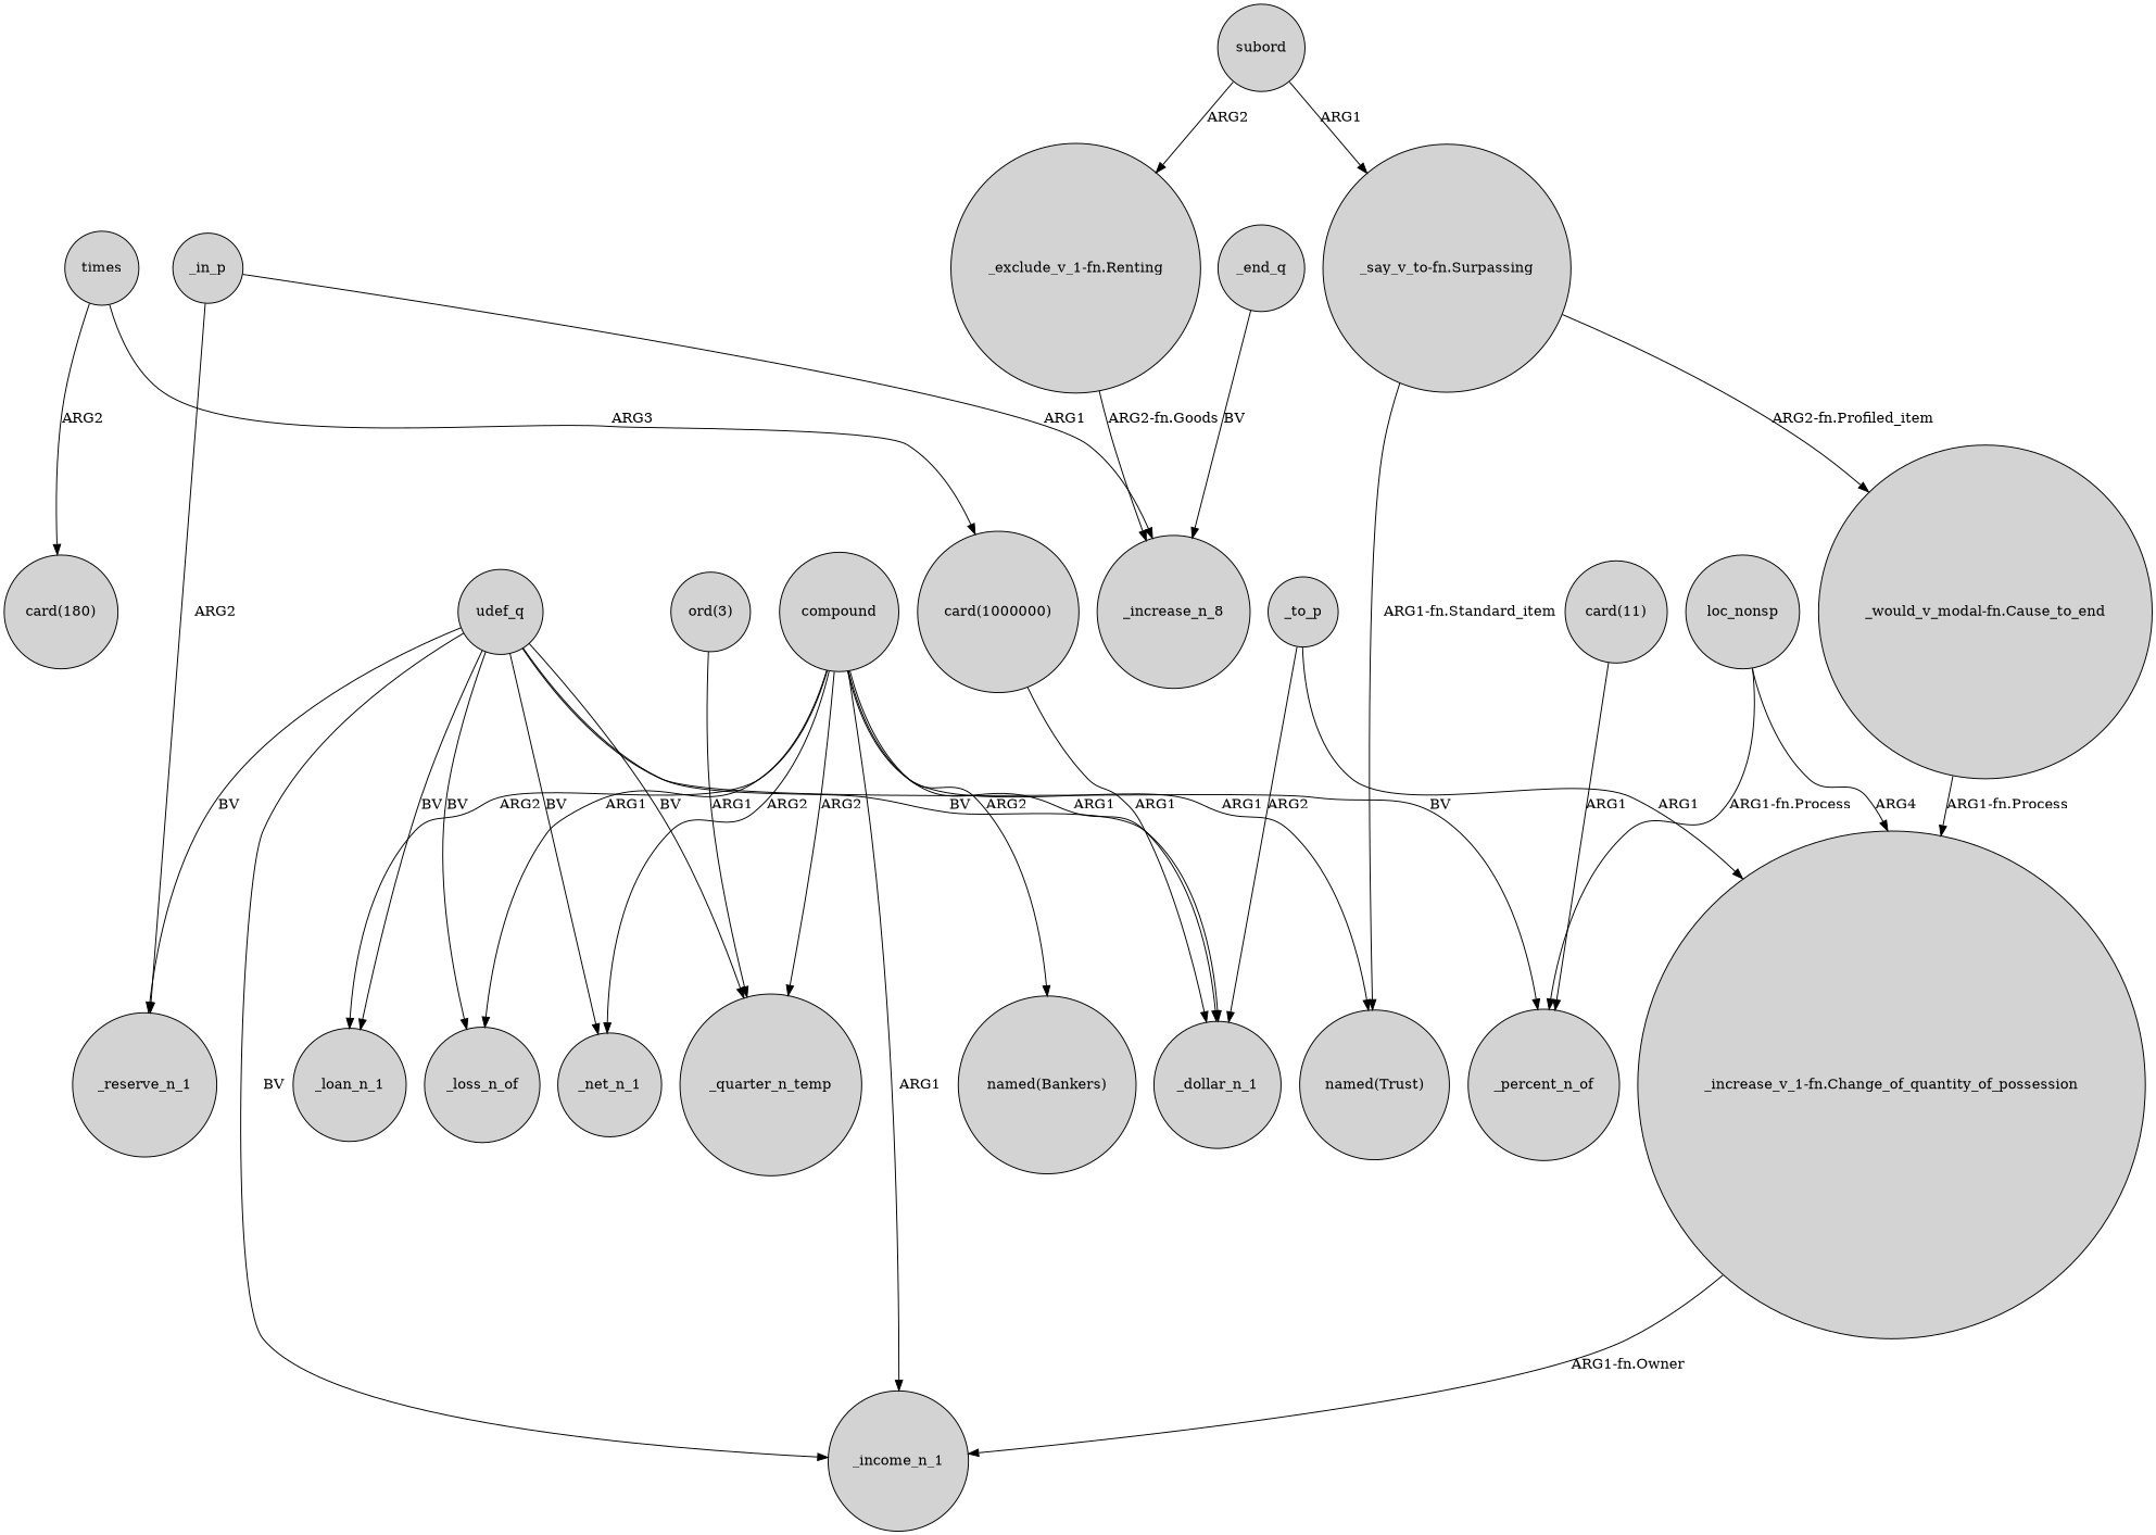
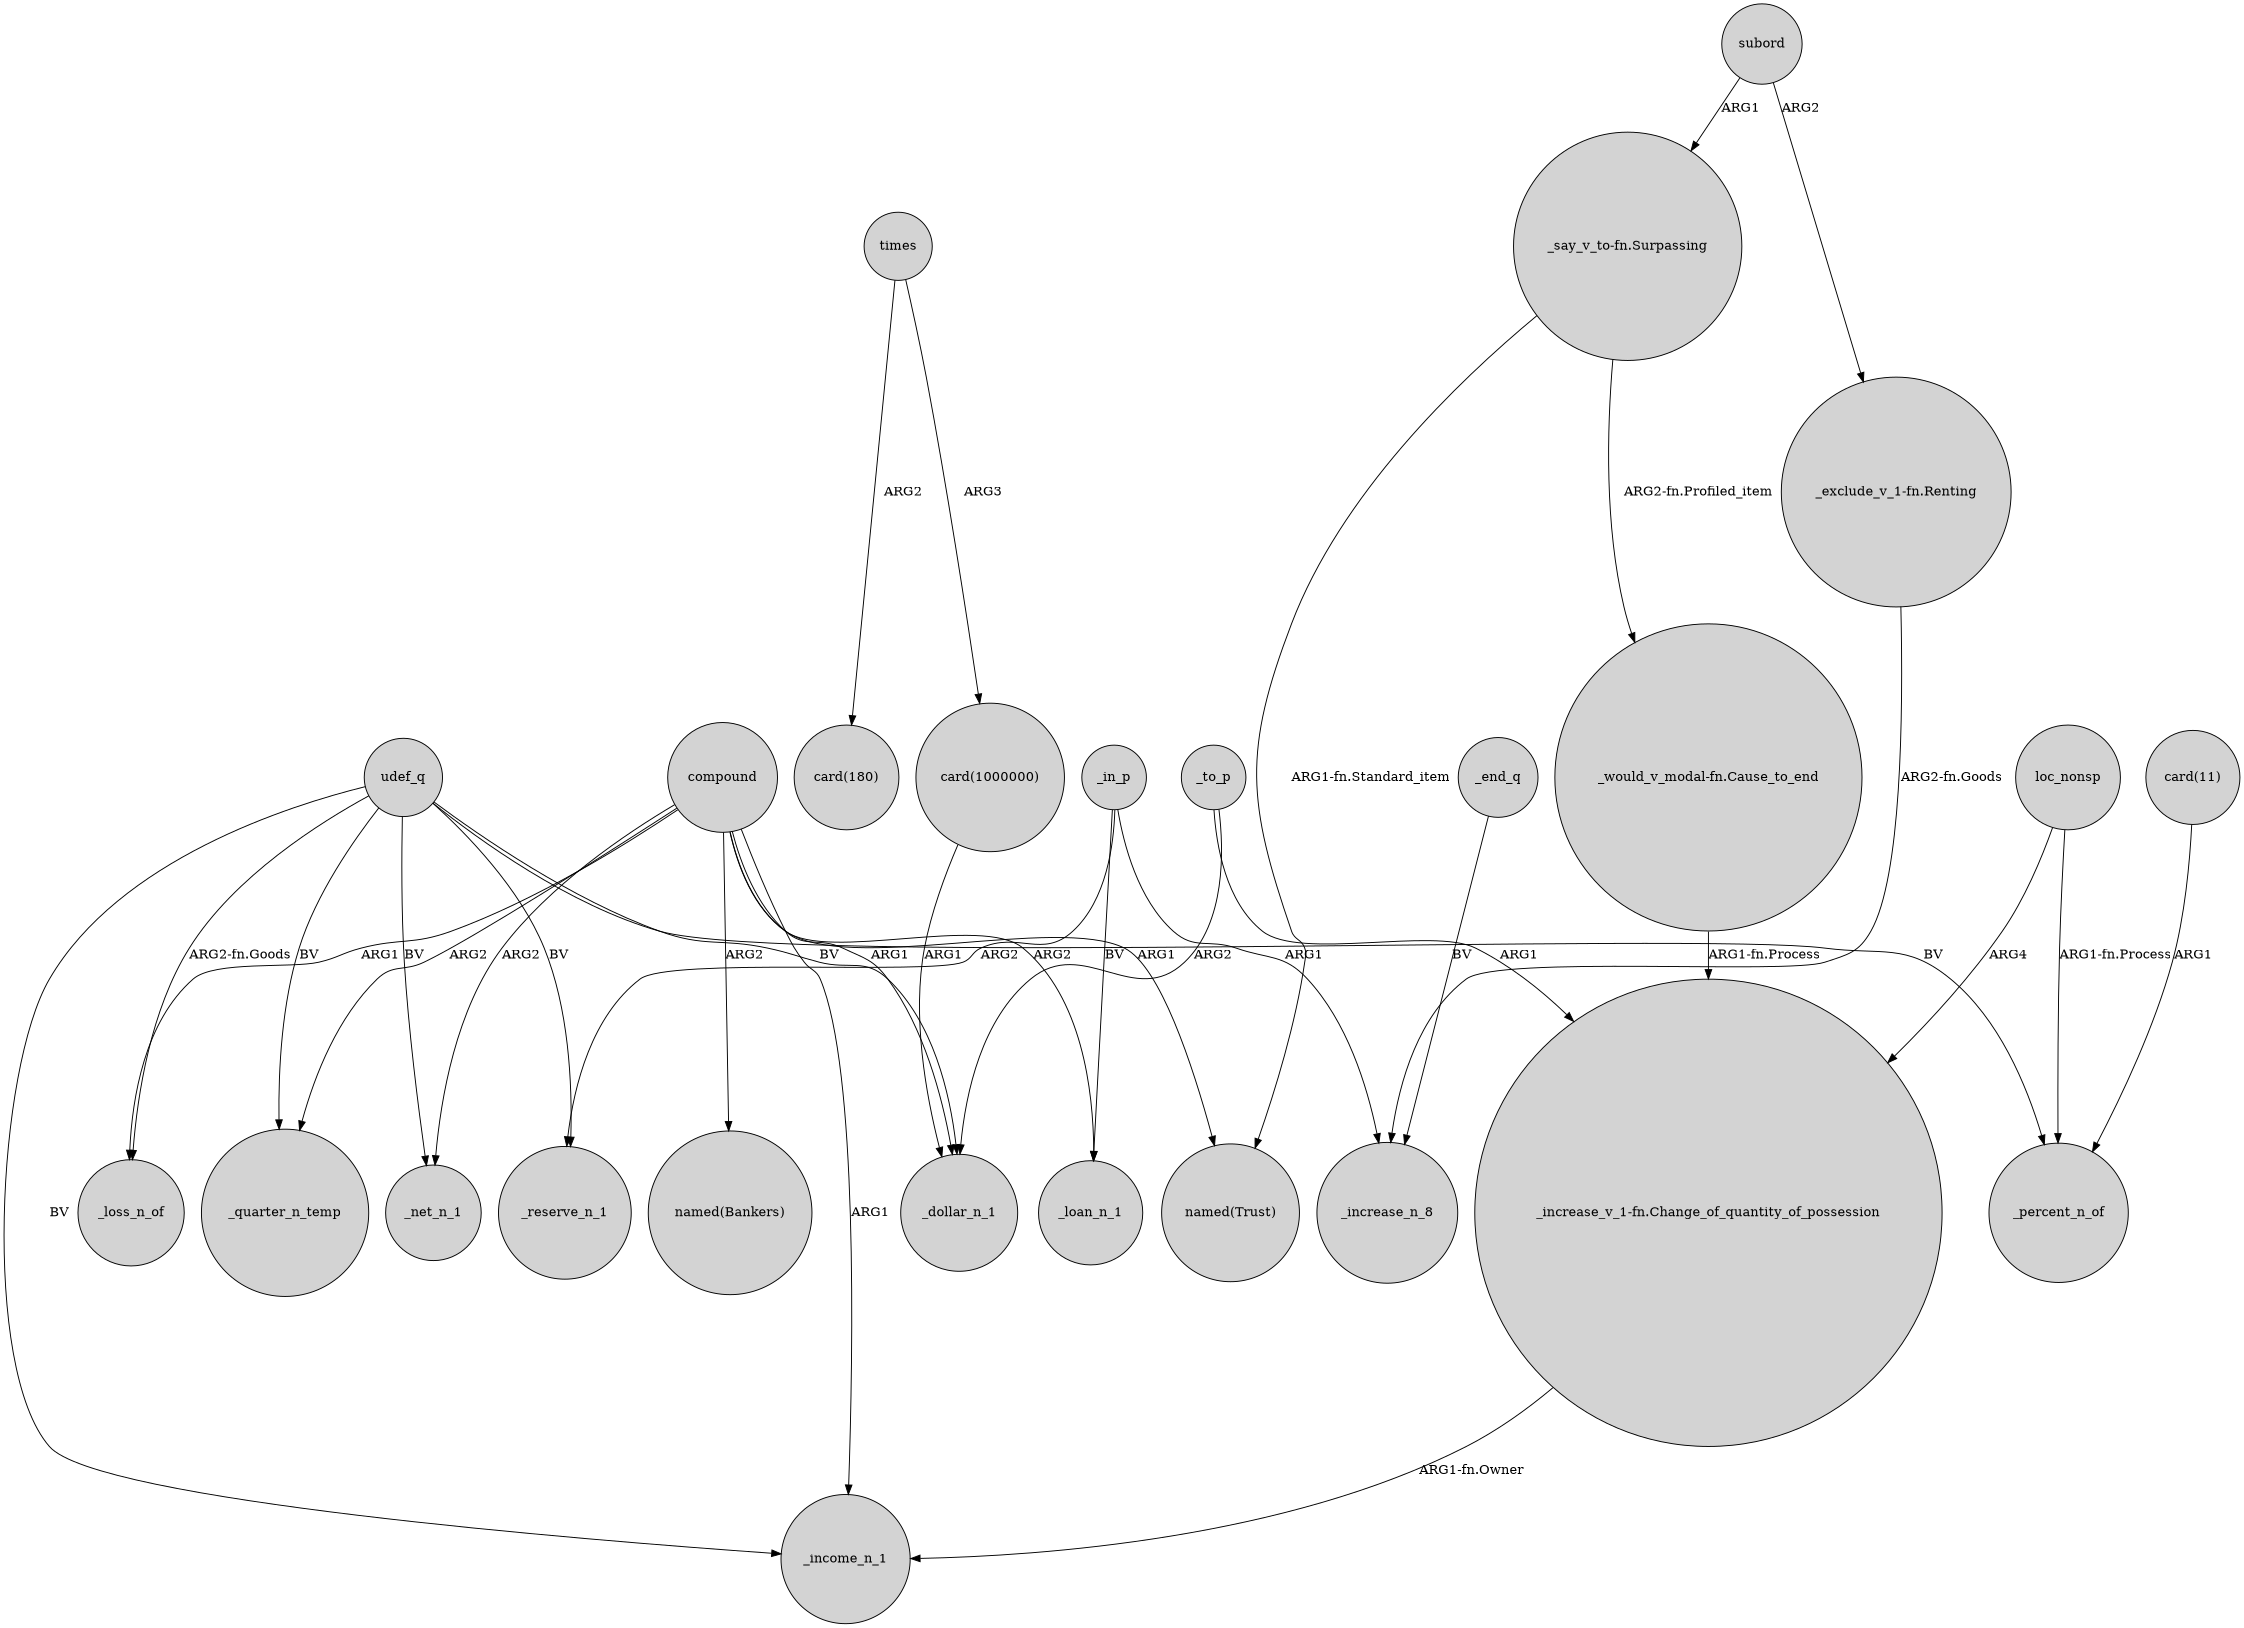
  digraph {
    node [shape=circle style=filled]
    times
    "card(180)"
    "card(1000000)"
    _dollar_n_1
    udef_q
    _reserve_n_1
    _net_n_1
    _quarter_n_temp
    _income_n_1
    _loan_n_1
    _loss_n_of
    _percent_n_of
    compound
    "named(Trust)"
    "named(Bankers)"
-   "ord(3)"
    subord
    "_say_v_to-fn.Surpassing"
    "_exclude_v_1-fn.Renting"
    "_would_v_modal-fn.Cause_to_end"
    n21 [label=_increase_n_8]
    "_increase_v_1-fn.Change_of_quantity_of_possession"
    loc_nonsp
    _to_p
    _in_p
    "card(11)"
    n27 [label=_end_q]
    times -> "card(180)" [label=ARG2]
    times -> "card(1000000)" [label=ARG3]
    "card(1000000)" -> _dollar_n_1 [label=ARG1]
    udef_q -> _dollar_n_1 [label=BV]
    udef_q -> _reserve_n_1 [label=BV]
    udef_q -> _net_n_1 [label=BV]
    udef_q -> _quarter_n_temp [label=BV]
    udef_q -> _income_n_1 [label=BV]
-   udef_q -> _loan_n_1 [label=BV]
-   udef_q -> _loss_n_of [label=BV]
+   _in_p -> _loan_n_1 [label=BV]
+   udef_q -> _loss_n_of [label="ARG2-fn.Goods"]
    udef_q -> _percent_n_of [label=BV]
    compound -> _dollar_n_1 [label=ARG1]
    compound -> _net_n_1 [label=ARG2]
    compound -> _quarter_n_temp [label=ARG2]
    compound -> _income_n_1 [label=ARG1]
    compound -> _loan_n_1 [label=ARG2]
    compound -> _loss_n_of [label=ARG1]
    compound -> "named(Trust)" [label=ARG1]
    compound -> "named(Bankers)" [label=ARG2]
-   "ord(3)" -> _quarter_n_temp [label=ARG1]
    subord -> "_say_v_to-fn.Surpassing" [label=ARG1]
    subord -> "_exclude_v_1-fn.Renting" [label=ARG2]
    "_say_v_to-fn.Surpassing" -> "named(Trust)" [label="ARG1-fn.Standard_item"]
    "_say_v_to-fn.Surpassing" -> "_would_v_modal-fn.Cause_to_end" [label="ARG2-fn.Profiled_item"]
    "_exclude_v_1-fn.Renting" -> n21 [label="ARG2-fn.Goods"]
    "_would_v_modal-fn.Cause_to_end" -> "_increase_v_1-fn.Change_of_quantity_of_possession" [label="ARG1-fn.Process"]
    "_increase_v_1-fn.Change_of_quantity_of_possession" -> _income_n_1 [label="ARG1-fn.Owner"]
    loc_nonsp -> _percent_n_of [label="ARG1-fn.Process"]
    loc_nonsp -> "_increase_v_1-fn.Change_of_quantity_of_possession" [label=ARG4]
    _to_p -> _dollar_n_1 [label=ARG2]
    _to_p -> "_increase_v_1-fn.Change_of_quantity_of_possession" [label=ARG1]
    _in_p -> _reserve_n_1 [label=ARG2]
    _in_p -> n21 [label=ARG1]
    "card(11)" -> _percent_n_of [label=ARG1]
    n27 -> n21 [label=BV]
  }
